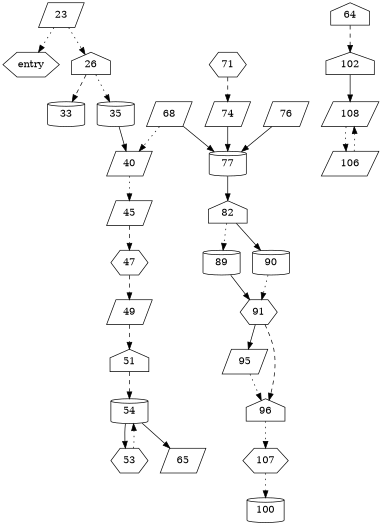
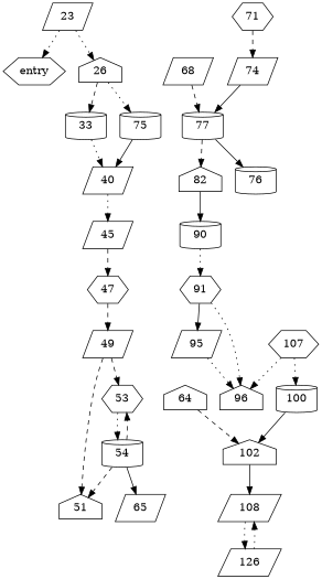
  digraph {
    node [shape=parallelogram]
    edge [style=dotted]
    entry [shape=hexagon]
    23
    26 [shape=house]
    33 [shape=cylinder]
-   35 [shape=cylinder]
+   35 [shape=cylinder label=75]
    40
    45
    47 [shape=hexagon]
    49
    51 [shape=house]
    53 [shape=hexagon]
    54 [shape=cylinder]
    65
    64 [shape=house]
    102 [shape=house]
    108
    77 [shape=cylinder]
    68
    82 [shape=house]
    71 [shape=hexagon]
    74
-   76
-   89 [shape=cylinder]
+   76 [shape=cylinder]
    90 [shape=cylinder]
    91 [shape=hexagon]
    95
    96 [shape=house]
    100 [shape=cylinder]
-   106
+   106 [label=126]
    107 [shape=hexagon]
    23 -> entry
    23 -> 26
    26 -> 33 [style=dashed]
    26 -> 35
-   68 -> 40
+   33 -> 40
    35 -> 40 [style=solid]
    40 -> 45
    45 -> 47 [style=dashed]
    47 -> 49 [style=dashed]
    49 -> 51 [style=dashed]
-   51 -> 54 [style=dashed]
+   49 -> 53 [style=dashed]
+   54 -> 51 [style=dashed]
    53 -> 54
-   54 -> 53 [style=solid]
+   54 -> 53 [style=dashed]
    54 -> 65 [style=solid]
    64 -> 102 [style=dashed]
    102 -> 108 [style=solid]
    108 -> 106
-   77 -> 82 [style=solid]
-   68 -> 77 [style=solid]
-   82 -> 89
+   77 -> 82 [style=dashed]
+   68 -> 77 [style=dashed]
    82 -> 90 [style=solid]
    71 -> 74 [style=dashed]
    74 -> 77 [style=solid]
-   76 -> 77 [style=solid]
-   89 -> 91 [style=solid]
+   77 -> 76 [style=solid]
    90 -> 91
    91 -> 95 [style=solid]
-   91 -> 96 [style=dashed]
+   91 -> 96
    95 -> 96
+   100 -> 102 [style=solid]
    106 -> 108
-   96 -> 107
+   107 -> 96
    107 -> 100
  }
